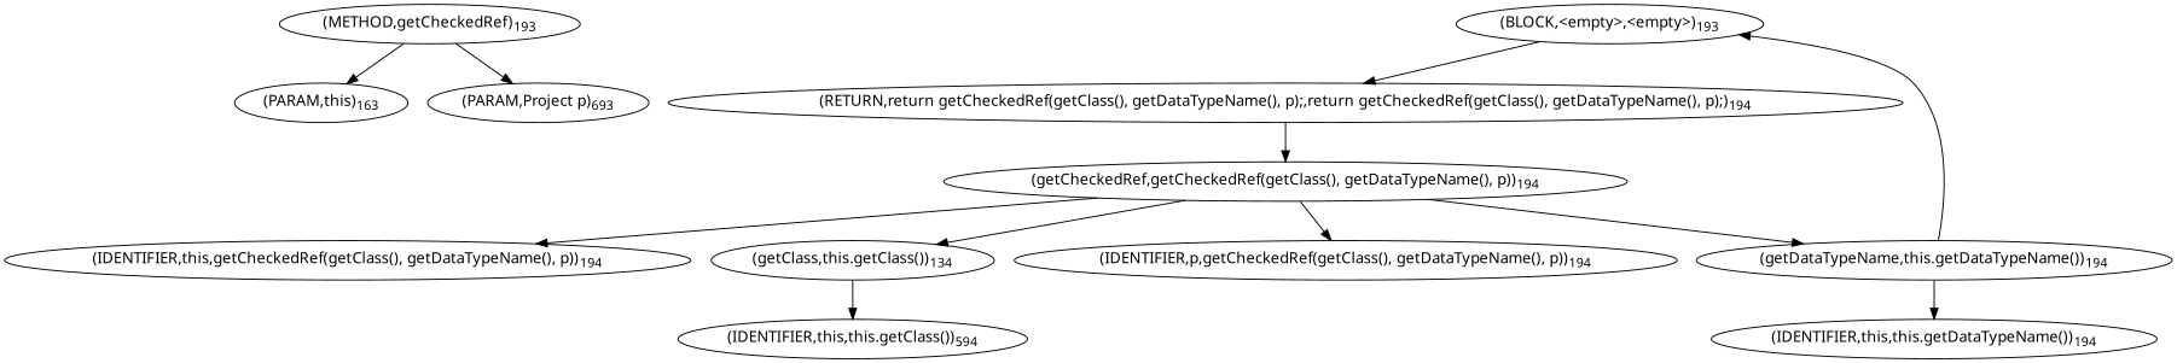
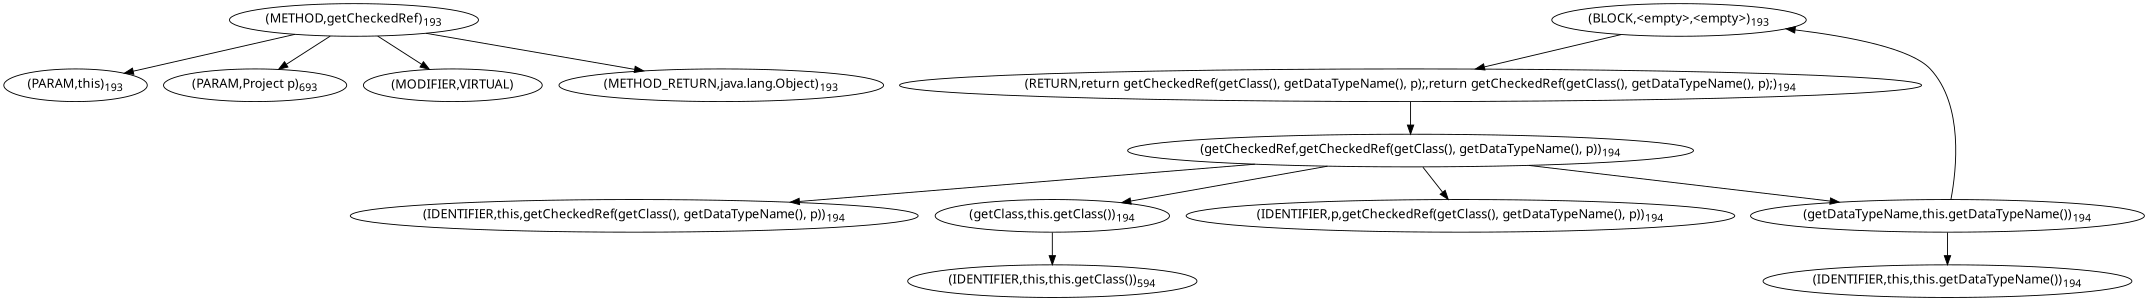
  digraph {
    fontname="Noto Sans"
    node [fontname="Noto Sans"]
    edge [fontname="Noto Sans"]
    n1 [label=<(METHOD,getCheckedRef)<SUB>193</SUB>>]
-   n2 [label=<(PARAM,this)<SUB>163</SUB>>]
+   n2 [label=<(PARAM,this)<SUB>193</SUB>>]
    n3 [label=<(PARAM,Project p)<SUB>693</SUB>>]
+   n4 [label=<(MODIFIER,VIRTUAL)>]
+   n5 [label=<(METHOD_RETURN,java.lang.Object)<SUB>193</SUB>>]
    n6 [label=<(BLOCK,&lt;empty&gt;,&lt;empty&gt;)<SUB>193</SUB>>]
    n7 [label=<(RETURN,return getCheckedRef(getClass(), getDataTypeName(), p);,return getCheckedRef(getClass(), getDataTypeName(), p);)<SUB>194</SUB>>]
    n8 [label=<(getCheckedRef,getCheckedRef(getClass(), getDataTypeName(), p))<SUB>194</SUB>>]
    n9 [label=<(IDENTIFIER,this,getCheckedRef(getClass(), getDataTypeName(), p))<SUB>194</SUB>>]
-   n10 [label=<(getClass,this.getClass())<SUB>134</SUB>>]
+   n10 [label=<(getClass,this.getClass())<SUB>194</SUB>>]
    n11 [label=<(getDataTypeName,this.getDataTypeName())<SUB>194</SUB>>]
    n12 [label=<(IDENTIFIER,p,getCheckedRef(getClass(), getDataTypeName(), p))<SUB>194</SUB>>]
    n13 [label=<(IDENTIFIER,this,this.getClass())<SUB>594</SUB>>]
    n14 [label=<(IDENTIFIER,this,this.getDataTypeName())<SUB>194</SUB>>]
    n1 -> n2
    n1 -> n3
+   n1 -> n4
+   n1 -> n5
    n6 -> n7
    n7 -> n8
    n8 -> n9
    n8 -> n10
    n8 -> n11
    n8 -> n12
    n10 -> n13
    n11 -> n6
    n11 -> n14
  }
